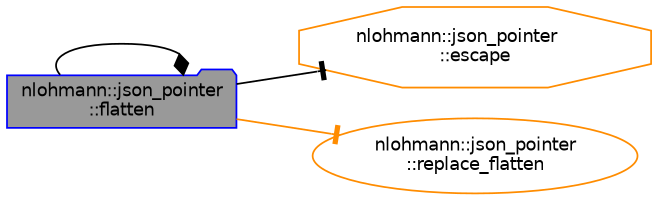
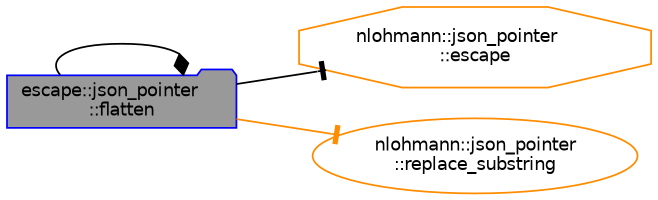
  digraph {
    fontname="DejaVu Sans"
    rankdir=LR
    node [color=darkorange fillcolor=white fontname="DejaVu Sans" fontsize=10 style=filled]
    edge [arrowhead=tee color=black fontname="DejaVu Sans" fontsize=10 labelfontname=Helvetica labelfontsize=10 style=solid]
-   n1 [color=blue fillcolor=grey60 fontcolor=black height=0.2 label="nlohmann::json_pointer\l::flatten" shape=folder width=0.4]
+   n1 [color=blue fillcolor=grey60 fontcolor=black height=0.2 label="escape::json_pointer\l::flatten" shape=folder width=0.4]
    n2 [height=0.2 label="nlohmann::json_pointer\l::escape" shape=octagon width=0.4]
-   n3 [height=0.2 label="nlohmann::json_pointer\l::replace_flatten" shape=ellipse width=0.4]
+   n3 [height=0.2 label="nlohmann::json_pointer\l::replace_substring" shape=ellipse width=0.4]
    n1 -> n1 [arrowhead=diamond]
    n1 -> n2
    n1 -> n3 [color=darkorange]
  }
